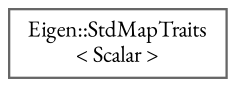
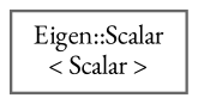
  digraph {
    rankdir=TB
    fontname="EB Garamond"
-   n1 [color=grey40 fillcolor=white fontname="EB Garamond" fontsize=10 height=0.2 label="Eigen::StdMapTraits\l\< Scalar \>" shape=box style=filled width=0.4]
+   n1 [color=grey40 fillcolor=white fontname="EB Garamond" fontsize=10 height=0.2 label="Eigen::Scalar\l\< Scalar \>" shape=box style=filled width=0.4]
  }
